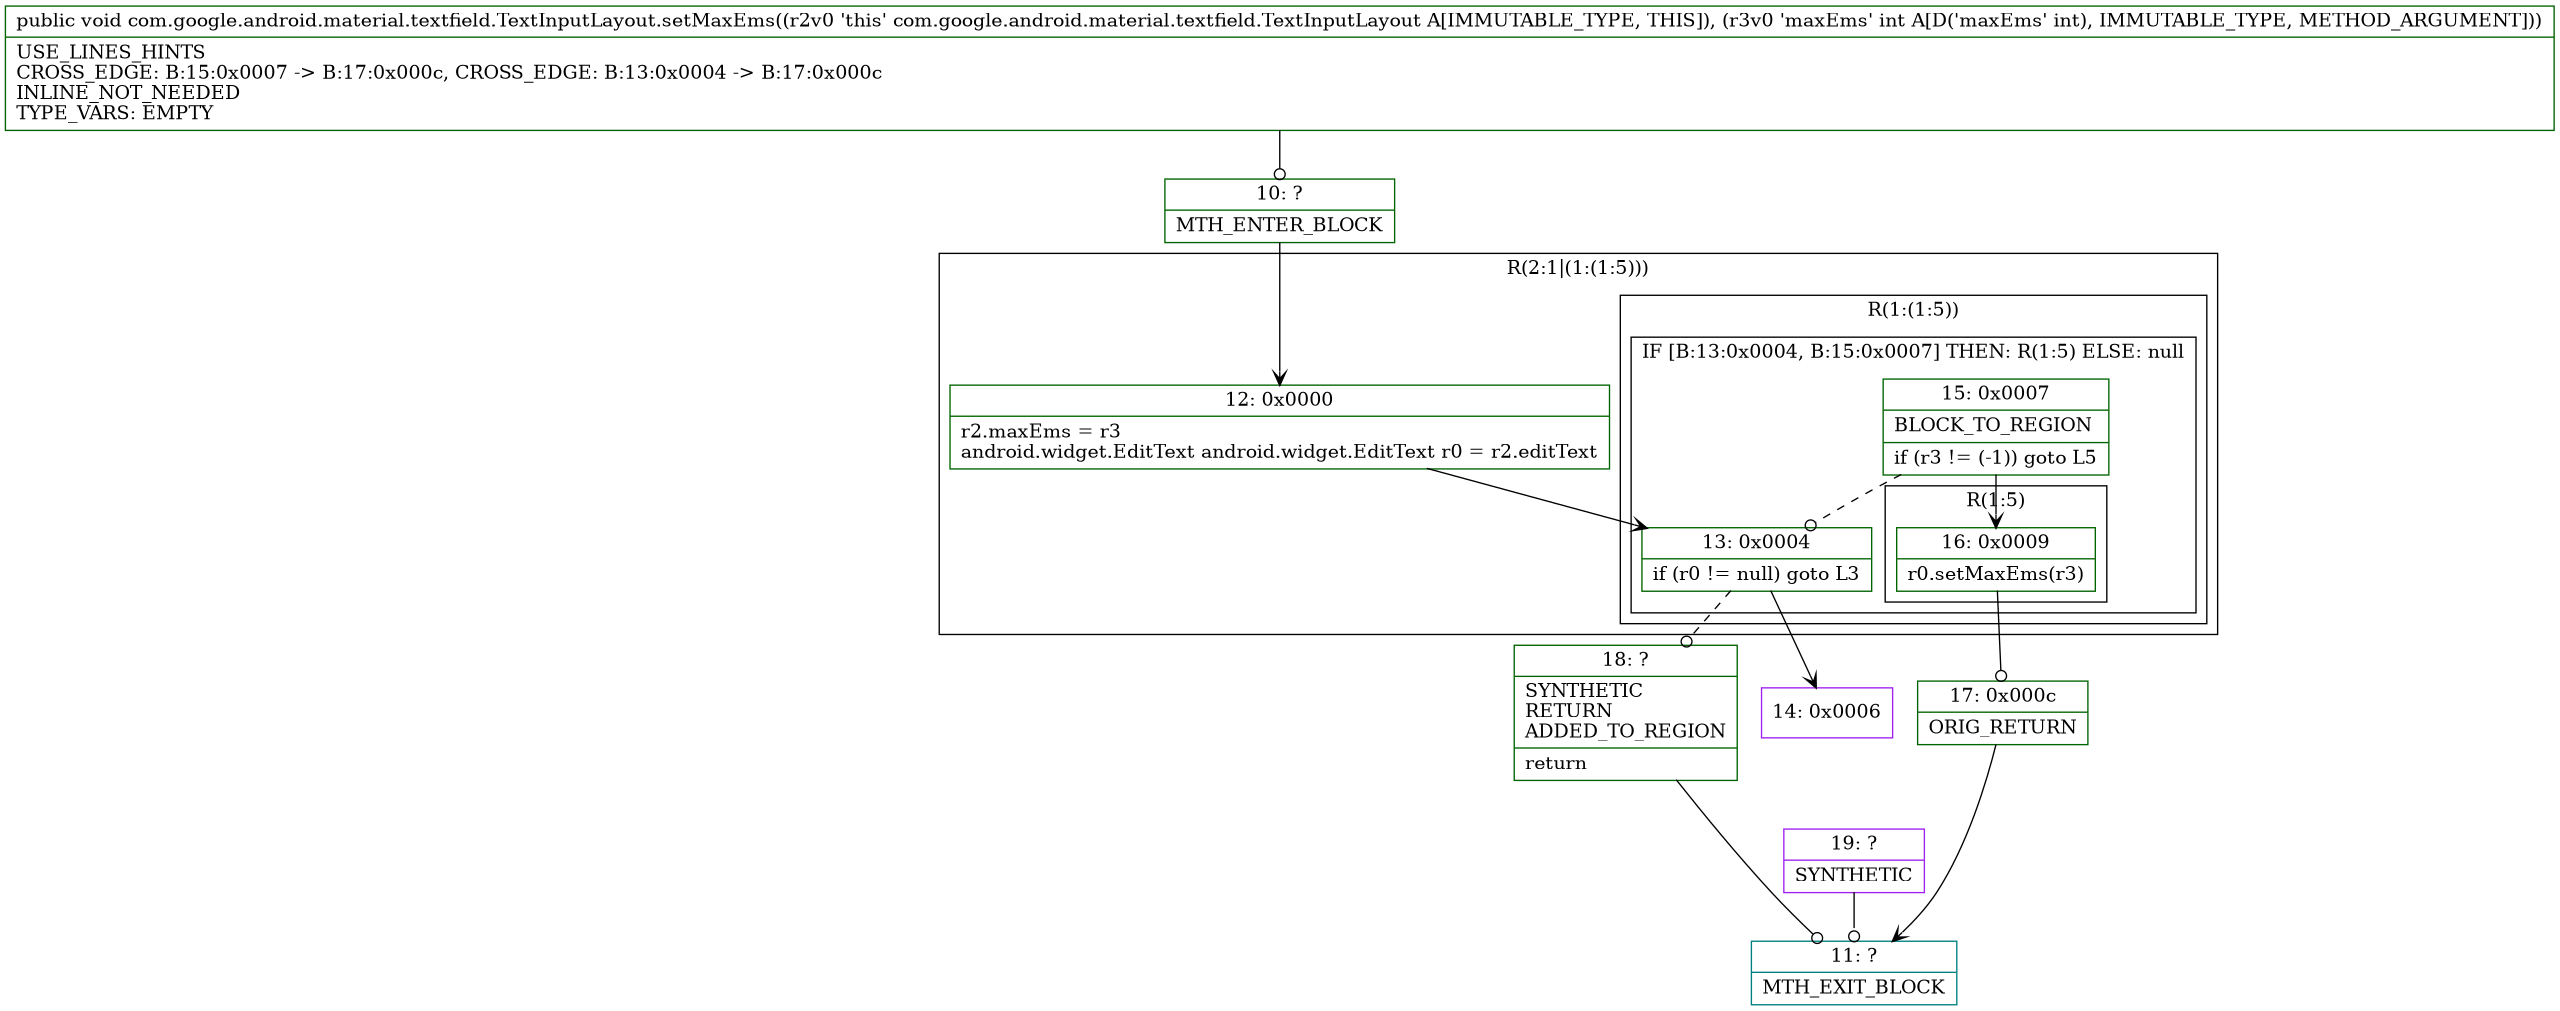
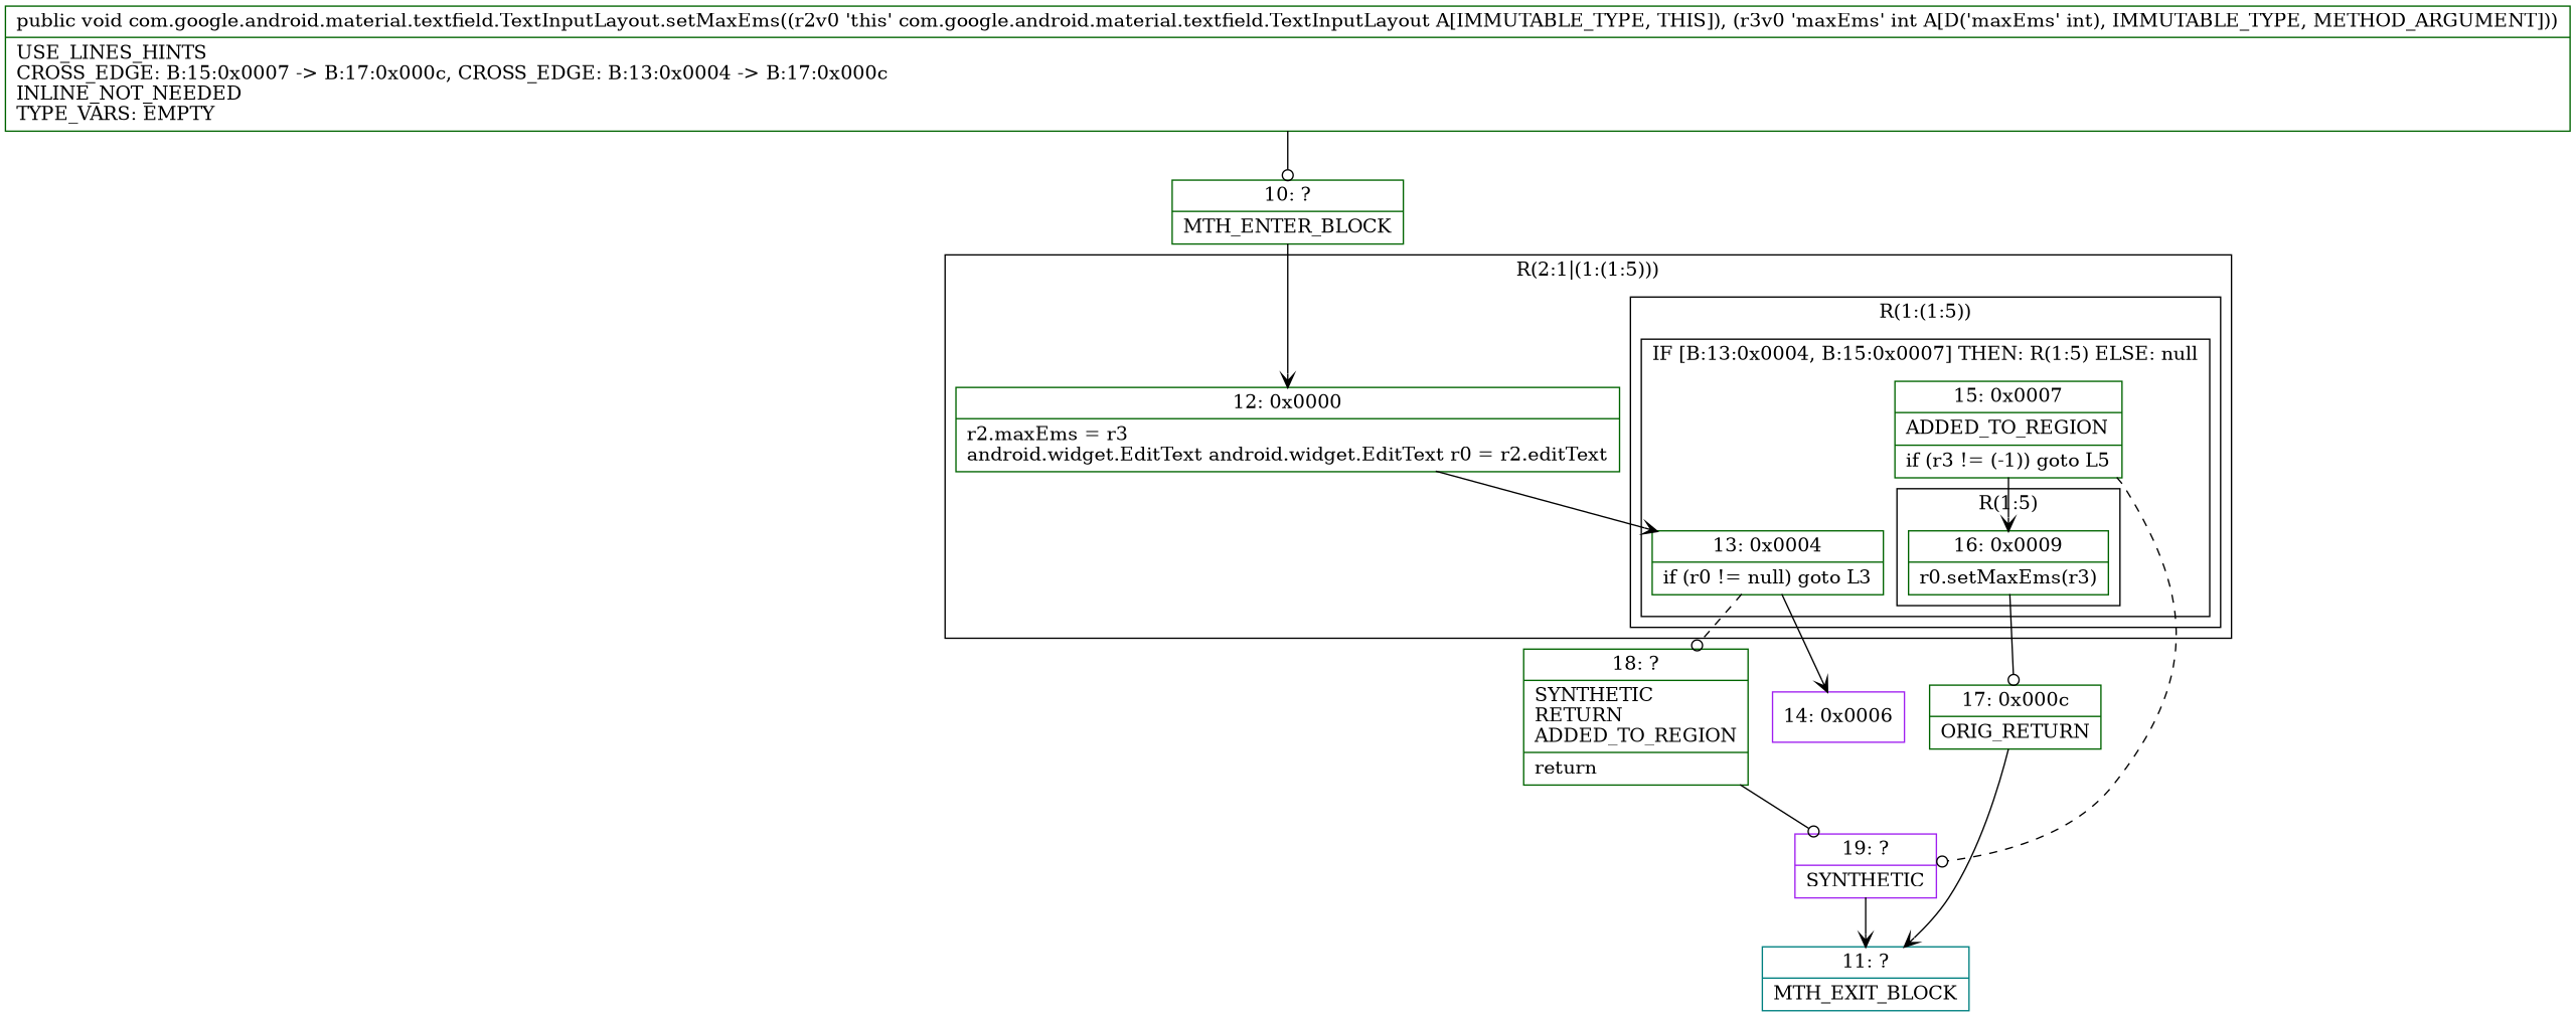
  digraph {
    node [color=darkgreen shape=record]
    edge [arrowhead=vee]
    n1 [label="{16\:\ 0x0009|r0.setMaxEms(r3)\l}"]
    n2 [label="{13\:\ 0x0004|if (r0 != null) goto L3\l}"]
-   n3 [label="{15\:\ 0x0007|BLOCK_TO_REGION\l|if (r3 != (\-1)) goto L5\l}"]
+   n3 [label="{15\:\ 0x0007|ADDED_TO_REGION\l|if (r3 != (\-1)) goto L5\l}"]
    n4 [label="{12\:\ 0x0000|r2.maxEms = r3\landroid.widget.EditText android.widget.EditText r0 = r2.editText\l}"]
    n5 [label="{17\:\ 0x000c|ORIG_RETURN\l}"]
    n6 [color=purple label="{14\:\ 0x0006}"]
    n7 [label="{18\:\ ?|SYNTHETIC\lRETURN\lADDED_TO_REGION\l|return\l}"]
    n8 [color=purple label="{19\:\ ?|SYNTHETIC\l}"]
    n9 [color=teal label="{11\:\ ?|MTH_EXIT_BLOCK\l}"]
    n10 [label="{10\:\ ?|MTH_ENTER_BLOCK\l}"]
    n11 [label="{public void com.google.android.material.textfield.TextInputLayout.setMaxEms((r2v0 'this' com.google.android.material.textfield.TextInputLayout A[IMMUTABLE_TYPE, THIS]), (r3v0 'maxEms' int A[D('maxEms' int), IMMUTABLE_TYPE, METHOD_ARGUMENT]))  | USE_LINES_HINTS\lCROSS_EDGE: B:15:0x0007 \-\> B:17:0x000c, CROSS_EDGE: B:13:0x0004 \-\> B:17:0x000c\lINLINE_NOT_NEEDED\lTYPE_VARS: EMPTY\l}"]
    subgraph cluster_1 {
      label="R(2:1|(1:(1:5)))"
      n4
      subgraph cluster_2 {
        label="R(1:(1:5))"
        subgraph cluster_3 {
          label="IF [B:13:0x0004, B:15:0x0007] THEN: R(1:5) ELSE: null"
          n2
          n3
          subgraph cluster_4 {
            label="R(1:5)"
            n1
          }
        }
      }
    }
    n1 -> n5 [arrowhead=odot]
    n2 -> n6
    n2 -> n7 [arrowhead=odot style=dashed]
    n3 -> n1
-   n3 -> n2 [arrowhead=odot style=dashed]
+   n3 -> n8 [arrowhead=odot style=dashed]
    n4 -> n2
    n5 -> n9
-   n7 -> n9 [arrowhead=odot]
-   n8 -> n9 [arrowhead=odot]
+   n7 -> n8 [arrowhead=odot]
+   n8 -> n9
    n10 -> n4
    n11 -> n10 [arrowhead=odot]
  }
